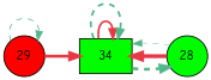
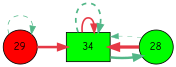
  digraph {
    rankdir=LR
    fontname="Comic Neue"
    node [fillcolor="#00fe00" shape=circle style=filled fontname="Comic Neue"]
    edge [color="#52b788" fontname="Comic Neue" style=dashed]
    n1 [label=34 shape=box]
    n2 [label=28]
    n3 [fillcolor="#fe0000" label=29]
    n1 -> n1 [color="#e63946" penwidth=1.99 style=""]
    n1 -> n1 [penwidth=2.09]
-   n1 -> n2 [penwidth=3.00]
+   n1 -> n2 [penwidth=3.00 style=solid]
    n2 -> n1 [color="#e63946" penwidth=4.00 style=""]
    n2 -> n1 [penwidth=0.50]
    n3 -> n1 [color="#e63946" penwidth=3.14 style=""]
    n3 -> n3 [penwidth=0.89]
  }
